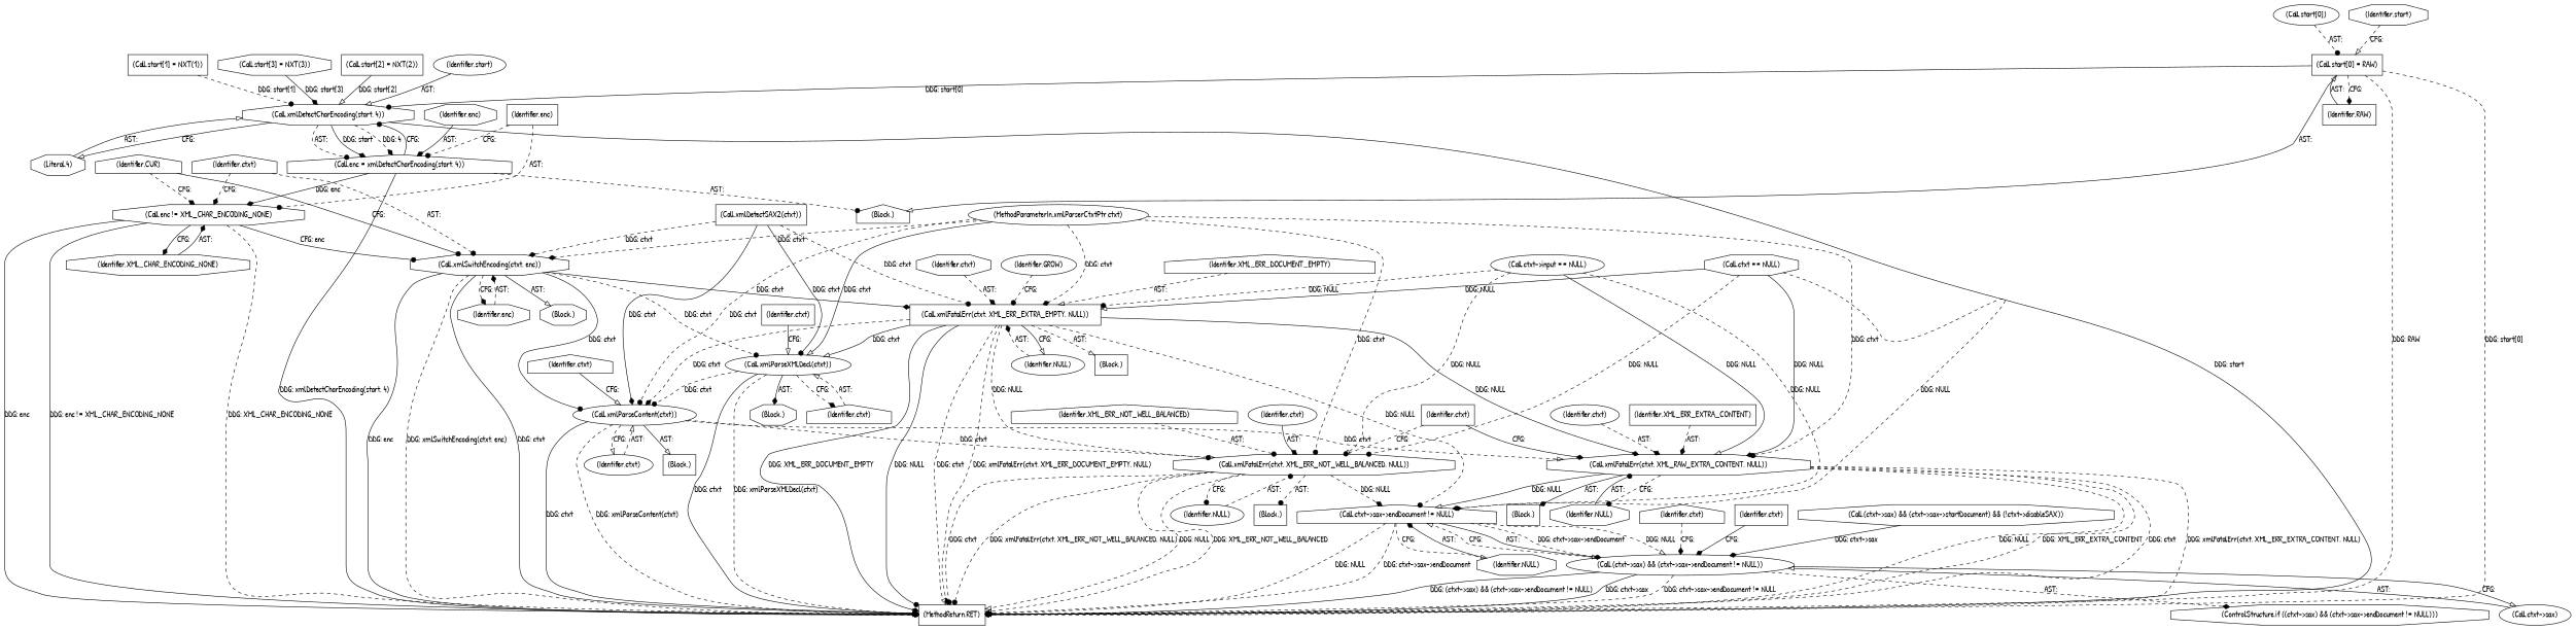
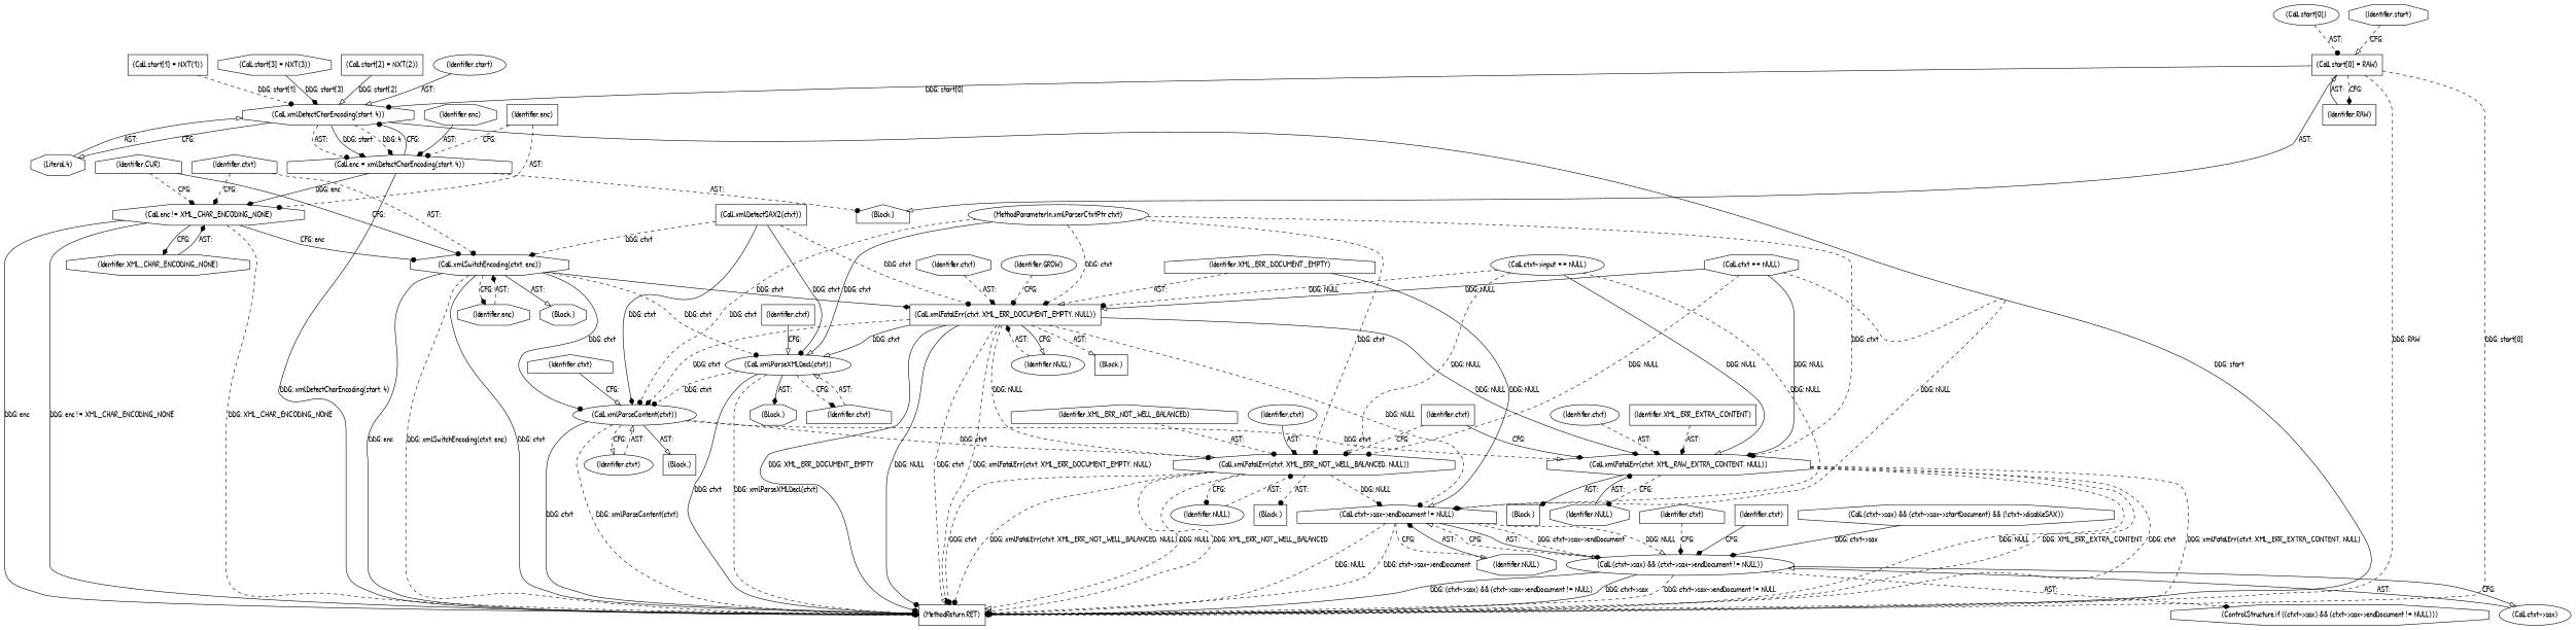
  digraph {
    fontname="Patrick Hand"
    node [fontname="Patrick Hand" shape=octagon]
    edge [arrowhead=diamond fontname="Patrick Hand" style=dashed]
    n1 [label="(Call,start[0] = RAW)" shape=box]
    n2 [label="(Call,xmlDetectCharEncoding(start, 4))"]
    n3 [label="(Identifier,RAW)" shape=box]
    n4 [label="(Block,)" shape=house]
    n5 [label="(MethodReturn,RET)" shape=box]
    n6 [label="(Call,enc = xmlDetectCharEncoding(start, 4))" shape=house]
    n7 [label="(Literal,4)"]
    n8 [label="(Call,enc != XML_CHAR_ENCODING_NONE)"]
    n9 [label="(Call,xmlSwitchEncoding(ctxt, enc))"]
    n10 [label="(Identifier,XML_CHAR_ENCODING_NONE)"]
-   n11 [label="(Call,xmlFatalErr(ctxt, XML_ERR_EXTRA_EMPTY, NULL))" shape=box]
+   n11 [label="(Call,xmlFatalErr(ctxt, XML_ERR_DOCUMENT_EMPTY, NULL))" shape=box]
    n12 [label="(Call,xmlParseXMLDecl(ctxt))" shape=ellipse]
    n13 [label="(Call,xmlParseContent(ctxt))" shape=ellipse]
    n14 [label="(Identifier,enc)"]
    n15 [label="(Block,)"]
    n16 [label="(Call,xmlFatalErr(ctxt, XML_ERR_NOT_WELL_BALANCED, NULL))"]
    n17 [label="(Call,ctxt->sax->endDocument != NULL)" shape=house]
    n18 [label="(Call,xmlFatalErr(ctxt, XML_RAW_EXTRA_CONTENT, NULL))"]
    n19 [label="(Identifier,NULL)" shape=ellipse]
    n20 [label="(Block,)" shape=box]
    n21 [label="(Block,)"]
    n22 [label="(Identifier,ctxt)" shape=house]
    n23 [label="(Identifier,ctxt)" shape=ellipse]
    n24 [label="(Block,)" shape=box]
    n25 [label="(Identifier,NULL)" shape=ellipse]
    n26 [label="(Block,)" shape=box]
    n27 [label="(Call,(ctxt->sax) && (ctxt->sax->endDocument != NULL))" shape=ellipse]
    n28 [label="(Identifier,NULL)"]
    n29 [label="(Block,)" shape=box]
    n30 [label="(Identifier,NULL)"]
    n31 [label="(ControlStructure,if ((ctxt->sax) && (ctxt->sax->endDocument != NULL)))"]
    n32 [label="(Call,ctxt->sax)" shape=ellipse]
    n33 [label="(Call,start[0])" shape=ellipse]
    n34 [label="(Identifier,XML_ERR_NOT_WELL_BALANCED)" shape=house]
    n35 [label="(Call,start[1] = NXT(1))" shape=box]
    n36 [label="(Identifier,XML_ERR_DOCUMENT_EMPTY)" shape=house]
    n37 [label="(Identifier,ctxt)"]
    n38 [label="(Identifier,ctxt)" shape=house]
    n39 [label="(Identifier,ctxt)" shape=house]
    n40 [label="(Identifier,CUR)" shape=house]
    n41 [label="(Call,start[3] = NXT(3))"]
    n42 [label="(Identifier,ctxt)" shape=box]
    n43 [label="(Call,ctxt == NULL)"]
    n44 [label="(Identifier,ctxt)" shape=box]
    n45 [label="(Identifier,ctxt)" shape=house]
    n46 [label="(Identifier,ctxt)" shape=ellipse]
    n47 [label="(Identifier,enc)" shape=box]
    n48 [label="(Identifier,GROW)" shape=ellipse]
    n49 [label="(Call,(ctxt->sax) && (ctxt->sax->startDocument) && (!ctxt->disableSAX))"]
    n50 [label="(Identifier,start)"]
    n51 [label="(Call,xmlDetectSAX2(ctxt))" shape=box]
    n52 [label="(Identifier,enc)"]
    n53 [label="(Call,ctxt->input == NULL)" shape=ellipse]
    n54 [label="(MethodParameterIn,xmlParserCtxtPtr ctxt)" shape=ellipse]
    n55 [label="(Identifier,ctxt)" shape=ellipse]
    n56 [label="(Identifier,XML_ERR_EXTRA_CONTENT)" shape=box]
    n57 [label="(Call,start[2] = NXT(2))" shape=box]
    n58 [label="(Identifier,start)" shape=ellipse]
    n59 [label="(Identifier,ctxt)" shape=box]
    n1 -> n2 [arrowhead=dot label="DDG: start[0]" style=solid]
    n1 -> n3 [label="CFG: "]
    n1 -> n4 [arrowhead=onormal label="AST: " style=solid]
    n1 -> n5 [arrowhead=onormal label="DDG: RAW"]
    n1 -> n5 [arrowhead=onormal label="DDG: start[0]"]
    n2 -> n5 [arrowhead=onormal label="DDG: start" style=solid]
    n2 -> n6 [arrowhead=dot label="AST: "]
    n2 -> n6 [label="DDG: start" style=solid]
    n2 -> n6 [label="DDG: 4"]
    n2 -> n7 [arrowhead=onormal label="CFG: " style=solid]
    n3 -> n1 [arrowhead=onormal label="AST: " style=solid]
    n6 -> n2 [arrowhead=dot label="CFG: " style=solid]
    n6 -> n4 [arrowhead=dot label="AST: "]
    n6 -> n5 [label="DDG: xmlDetectCharEncoding(start, 4)" style=solid]
    n6 -> n8 [label="DDG: enc" style=solid]
    n7 -> n2 [arrowhead=onormal label="AST: " style=solid]
    n8 -> n5 [arrowhead=onormal label="DDG: enc" style=solid]
    n8 -> n5 [arrowhead=dot label="DDG: enc != XML_CHAR_ENCODING_NONE" style=solid]
    n8 -> n5 [arrowhead=dot label="DDG: XML_CHAR_ENCODING_NONE"]
    n8 -> n9 [arrowhead=dot label="CFG: enc" style=solid]
    n8 -> n10 [label="CFG: " style=solid]
    n9 -> n5 [label="DDG: ctxt" style=solid]
    n9 -> n5 [arrowhead=onormal label="DDG: enc" style=solid]
    n9 -> n5 [label="DDG: xmlSwitchEncoding(ctxt, enc)"]
    n9 -> n11 [label="DDG: ctxt" style=solid]
    n9 -> n12 [arrowhead=dot label="DDG: ctxt"]
    n9 -> n13 [arrowhead=dot label="DDG: ctxt" style=solid]
    n9 -> n14 [label="CFG: "]
    n9 -> n15 [arrowhead=onormal label="AST: " style=solid]
    n10 -> n8 [label="AST: " style=solid]
    n11 -> n5 [label="DDG: xmlFatalErr(ctxt, XML_ERR_DOCUMENT_EMPTY, NULL)"]
    n11 -> n5 [label="DDG: XML_ERR_DOCUMENT_EMPTY" style=solid]
    n11 -> n5 [arrowhead=dot label="DDG: NULL" style=solid]
    n11 -> n5 [arrowhead=onormal label="DDG: ctxt"]
    n11 -> n12 [arrowhead=onormal label="DDG: ctxt" style=solid]
    n11 -> n13 [label="DDG: ctxt"]
    n11 -> n16 [arrowhead=dot label="DDG: NULL"]
    n11 -> n17 [arrowhead=dot label="DDG: NULL"]
    n11 -> n18 [label="DDG: NULL" style=solid]
    n11 -> n19 [arrowhead=onormal label="CFG: " style=solid]
    n11 -> n20 [arrowhead=onormal label="AST: "]
    n12 -> n5 [label="DDG: xmlParseXMLDecl(ctxt)"]
    n12 -> n5 [arrowhead=onormal label="DDG: ctxt" style=solid]
    n12 -> n13 [arrowhead=dot label="DDG: ctxt"]
    n12 -> n21 [label="AST: " style=solid]
    n12 -> n22 [label="CFG: "]
    n13 -> n5 [arrowhead=onormal label="DDG: ctxt" style=solid]
    n13 -> n5 [arrowhead=dot label="DDG: xmlParseContent(ctxt)"]
    n13 -> n16 [arrowhead=onormal label="DDG: ctxt"]
    n13 -> n18 [arrowhead=onormal label="DDG: ctxt"]
    n13 -> n23 [arrowhead=onormal label="CFG: "]
    n13 -> n24 [arrowhead=onormal label="AST: " style=solid]
    n14 -> n9 [label="AST: "]
    n16 -> n5 [arrowhead=dot label="DDG: ctxt"]
    n16 -> n5 [arrowhead=dot label="DDG: xmlFatalErr(ctxt, XML_ERR_NOT_WELL_BALANCED, NULL)"]
    n16 -> n5 [arrowhead=onormal label="DDG: NULL"]
    n16 -> n5 [arrowhead=onormal label="DDG: XML_ERR_NOT_WELL_BALANCED"]
    n16 -> n17 [label="DDG: NULL"]
    n16 -> n25 [arrowhead=dot label="CFG: "]
    n16 -> n26 [arrowhead=dot label="AST: "]
    n17 -> n5 [label="DDG: NULL"]
    n17 -> n5 [label="DDG: ctxt->sax->endDocument"]
    n17 -> n27 [label="AST: " style=solid]
    n17 -> n27 [arrowhead=onormal label="DDG: ctxt->sax->endDocument"]
    n17 -> n27 [arrowhead=onormal label="DDG: NULL"]
    n17 -> n28 [arrowhead=onormal label="CFG: "]
    n18 -> n5 [label="DDG: xmlFatalErr(ctxt, XML_ERR_EXTRA_CONTENT, NULL)"]
    n18 -> n5 [arrowhead=dot label="DDG: NULL"]
    n18 -> n5 [label="DDG: XML_ERR_EXTRA_CONTENT"]
    n18 -> n5 [label="DDG: ctxt"]
-   n18 -> n17 [arrowhead=onormal label="DDG: NULL" style=solid]
+   n36 -> n17 [arrowhead=onormal label="DDG: NULL" style=solid]
    n18 -> n29 [label="AST: " style=solid]
    n18 -> n30 [arrowhead=dot label="CFG: "]
    n19 -> n11 [label="AST: "]
    n22 -> n12 [arrowhead=onormal label="AST: "]
    n23 -> n13 [arrowhead=onormal label="AST: "]
    n25 -> n16 [arrowhead=dot label="AST: "]
    n27 -> n5 [arrowhead=dot label="DDG: ctxt->sax->endDocument != NULL"]
    n27 -> n5 [arrowhead=onormal label="DDG: (ctxt->sax) && (ctxt->sax->endDocument != NULL)" style=solid]
    n27 -> n5 [label="DDG: ctxt->sax" style=solid]
    n27 -> n17 [arrowhead=onormal label="CFG: "]
    n27 -> n31 [label="AST: "]
    n27 -> n32 [arrowhead=onormal label="CFG: " style=solid]
    n28 -> n17 [label="AST: " style=solid]
    n30 -> n18 [arrowhead=dot label="AST: " style=solid]
    n32 -> n27 [arrowhead=onormal label="AST: " style=solid]
    n33 -> n1 [arrowhead=dot label="AST: "]
    n34 -> n16 [arrowhead=dot label="AST: "]
    n35 -> n2 [arrowhead=dot label="DDG: start[1]"]
    n36 -> n11 [arrowhead=onormal label="AST: "]
    n37 -> n11 [label="AST: "]
    n38 -> n27 [label="CFG: "]
    n39 -> n8 [label="CFG: "]
    n39 -> n9 [arrowhead=dot label="AST: "]
    n40 -> n8 [label="CFG: "]
    n40 -> n9 [arrowhead=dot label="CFG: " style=solid]
    n41 -> n2 [label="DDG: start[3]" style=solid]
    n42 -> n27 [label="CFG: " style=solid]
    n43 -> n11 [arrowhead=onormal label="DDG: NULL" style=solid]
    n43 -> n16 [arrowhead=dot label="DDG: NULL"]
    n43 -> n17 [label="DDG: NULL"]
    n43 -> n18 [label="DDG: NULL" style=solid]
    n44 -> n12 [arrowhead=onormal label="CFG: " style=solid]
    n45 -> n13 [arrowhead=onormal label="CFG: " style=solid]
    n46 -> n16 [label="AST: " style=solid]
    n47 -> n6 [arrowhead=dot label="CFG: "]
    n47 -> n8 [arrowhead=dot label="AST: "]
    n48 -> n11 [arrowhead=dot label="CFG: "]
    n49 -> n27 [label="DDG: ctxt->sax" style=solid]
    n50 -> n1 [arrowhead=onormal label="CFG: "]
    n51 -> n9 [label="DDG: ctxt"]
    n51 -> n11 [arrowhead=dot label="DDG: ctxt"]
    n51 -> n12 [arrowhead=dot label="DDG: ctxt" style=solid]
    n51 -> n13 [label="DDG: ctxt" style=solid]
    n52 -> n6 [label="AST: " style=solid]
    n53 -> n11 [arrowhead=dot label="DDG: NULL"]
    n53 -> n16 [arrowhead=onormal label="DDG: NULL"]
    n53 -> n17 [label="DDG: NULL"]
    n53 -> n18 [arrowhead=onormal label="DDG: NULL" style=solid]
-   n54 -> n9 [label="DDG: ctxt"]
    n54 -> n11 [label="DDG: ctxt"]
    n54 -> n12 [arrowhead=onormal label="DDG: ctxt" style=solid]
    n54 -> n13 [arrowhead=dot label="DDG: ctxt"]
    n54 -> n16 [arrowhead=dot label="DDG: ctxt"]
    n54 -> n18 [arrowhead=dot label="DDG: ctxt"]
    n55 -> n18 [label="AST: "]
    n56 -> n18 [label="AST: "]
    n57 -> n2 [arrowhead=onormal label="DDG: start[2]" style=solid]
    n58 -> n2 [arrowhead=onormal label="AST: " style=solid]
    n59 -> n16 [arrowhead=dot label="CFG: "]
    n59 -> n18 [label="CFG: " style=solid]
  }
